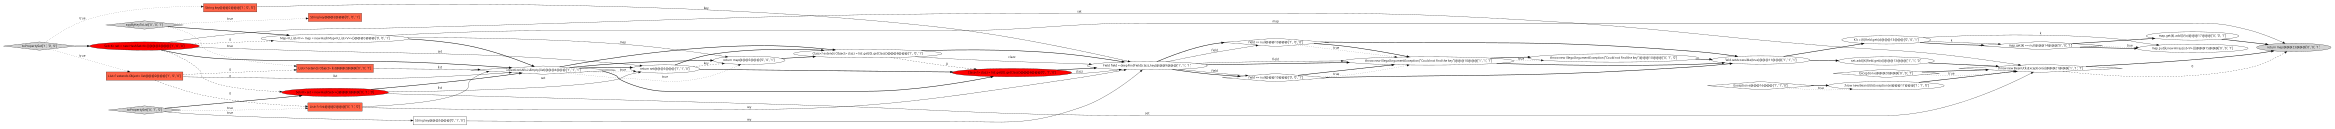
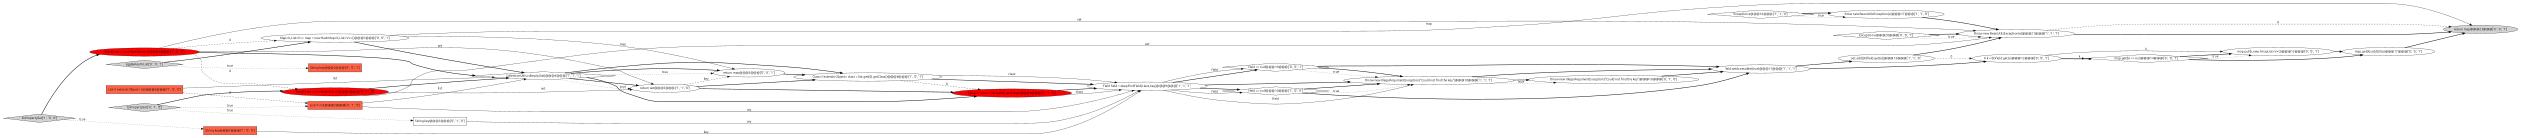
  digraph {
    fontname=Ubuntu
    rankdir=LR
    node [fillcolor=white fontname=Ubuntu shape=ellipse style=filled]
    edge [fontname=Ubuntu style=bold]
    n1 [fillcolor=tomato label="List<? extends Object> list@@@2@@@['1', '0', '0']" shape=box]
    n2 [label="CollectionUtils.isEmpty(list)@@@4@@@['1', '1', '1']" shape=diamond]
    n3 [fillcolor=tomato label="List<?> list@@@2@@@['0', '1', '0']" shape=box]
-   n4 [fillcolor=tomato label="List<? extends Object> list@@@2@@@['0', '0', '1']" shape=box]
    n5 [label="return map@@@5@@@['0', '0', '1']"]
    n6 [label="Class<? extends Object> clazz = list.get(0).getClass()@@@8@@@['1', '0', '1']"]
    n7 [label="return set@@@5@@@['1', '1', '0']"]
    n8 [fillcolor=red label="Class<?> clazz = list.get(0).getClass()@@@8@@@['0', '1', '0']"]
    n9 [label="Field field = deepFindField(clazz,key)@@@9@@@['1', '1', '1']"]
    n10 [label="throw new IllegalArgumentException(\"Could not find the key\")@@@10@@@['0', '1', '0']"]
    n11 [label="field.setAccessible(true)@@@11@@@['1', '1', '1']"]
    n12 [label="set.add((K)field.get(o))@@@13@@@['1', '1', '0']"]
    n13 [label="K k = (K)field.get(o)@@@13@@@['0', '0', '1']"]
    n14 [label="Map<K,List<V>> map = new HashMap<K,List<V>>()@@@3@@@['0', '0', '1']"]
    n15 [fillcolor=lightgray label="return map@@@23@@@['0', '0', '1']"]
    n16 [label="Exception e@@@20@@@['0', '0', '1']" shape=diamond]
-   n17 [label="throw new BeanUtilsException(e)@@@21@@@['1', '1', '1']" shape=diamond]
+   n17 [label="throw new BeanUtilsException(e)@@@21@@@['1', '1', '1']"]
    n18 [label="field == null@@@10@@@['1', '0', '0']" shape=diamond]
    n19 [label="throw new IllegalArgumentException(\"Could not find the key\")@@@10@@@['1', '1', '1']"]
    n20 [fillcolor=tomato label="String key@@@2@@@['0', '0', '1']" shape=box]
    n21 [label="field == null@@@10@@@['0', '0', '1']" shape=diamond]
    n22 [label="map.get(k) == null@@@14@@@['0', '0', '1']" shape=diamond]
    n23 [label="map.get(k).add((V)o)@@@17@@@['0', '0', '1']"]
    n24 [label="map.put(k,new ArrayList<V>())@@@15@@@['0', '0', '1']"]
    n25 [label="throw new BeanUtilsException(e)@@@17@@@['1', '1', '0']"]
    n26 [fillcolor=lightgray label="toPropertySet['0', '1', '0']" shape=diamond]
    n27 [fillcolor=red label="Set<K> set = new HashSet<>()@@@3@@@['0', '1', '0']"]
    n28 [label="String key@@@2@@@['0', '1', '0']" shape=box]
    n29 [label="Exception e@@@16@@@['1', '1', '0']" shape=diamond]
    n30 [fillcolor=lightgray label="aggByKeyToList['0', '0', '1']" shape=diamond]
    n31 [fillcolor=red label="Set<K> set = new HashSet<K>()@@@3@@@['1', '0', '0']"]
    n32 [fillcolor=lightgray label="toPropertySet['1', '0', '0']" shape=diamond]
    n33 [fillcolor=tomato label="String key@@@2@@@['1', '0', '0']" shape=box]
    n1 -> n2 [label=list style=solid]
    n1 -> n3 [label=0 style=dashed]
-   n1 -> n4 [label=0 style=dashed]
    n2 -> n5 [label=true style=dotted]
    n2 -> n5
    n2 -> n6
    n2 -> n7
    n2 -> n7 [label=true style=dotted]
    n2 -> n8
    n3 -> n2 [label=list style=solid]
    n3 -> n9 [label=key style=solid]
-   n4 -> n2 [label=list style=solid]
    n5 -> n6
    n6 -> n8 [label=0 style=dashed]
    n6 -> n9
    n6 -> n9 [label=clazz style=solid]
    n7 -> n5 [label=key style=dashed]
    n7 -> n6
    n7 -> n8
    n8 -> n9
    n8 -> n9 [label=clazz style=solid]
    n9 -> n18
    n9 -> n18 [label=field style=solid]
    n9 -> n19 [label=field style=solid]
    n9 -> n19
    n9 -> n21 [label=field style=solid]
    n9 -> n21
    n10 -> n11
    n11 -> n12
    n11 -> n13
+   n12 -> n13 [label=0 style=dashed]
    n12 -> n17
    n13 -> n22
    n13 -> n22 [label=k style=solid]
    n13 -> n24 [label=k style=solid]
    n14 -> n2
    n14 -> n5 [label=map style=solid]
    n14 -> n15 [label=map style=solid]
    n16 -> n17
    n16 -> n17 [label=true style=dotted]
    n17 -> n15
    n17 -> n15 [label=0 style=dashed]
    n18 -> n11
    n18 -> n19 [label=true style=dotted]
    n18 -> n19
    n19 -> n10 [label=true style=dotted]
    n19 -> n10
    n19 -> n11
    n21 -> n11
    n21 -> n19
    n21 -> n19 [label=true style=dotted]
    n22 -> n23
    n22 -> n24 [label=true style=dotted]
    n22 -> n24
    n23 -> n15
+   n24 -> n23
    n25 -> n17
    n26 -> n3 [label=true style=dotted]
    n26 -> n27
-   n26 -> n28 [label=true style=solid]
+   n26 -> n28 [label=true style=dotted]
    n27 -> n2
    n27 -> n7 [label=set style=solid]
    n27 -> n17 [label=set style=solid]
    n28 -> n9 [label=key style=solid]
    n29 -> n25
    n29 -> n25 [label=true style=dotted]
-   n30 -> n4 [label=true style=dotted]
    n30 -> n14
    n30 -> n20 [label=true style=dotted]
    n31 -> n2
    n31 -> n7 [label=set style=solid]
    n31 -> n14 [label=0 style=dashed]
    n31 -> n17 [label=set style=solid]
    n31 -> n27 [label=0 style=dashed]
-   n32 -> n1 [label=true style=dotted]
    n32 -> n31
    n32 -> n33 [label=true style=dotted]
    n33 -> n9 [label=key style=solid]
  }
